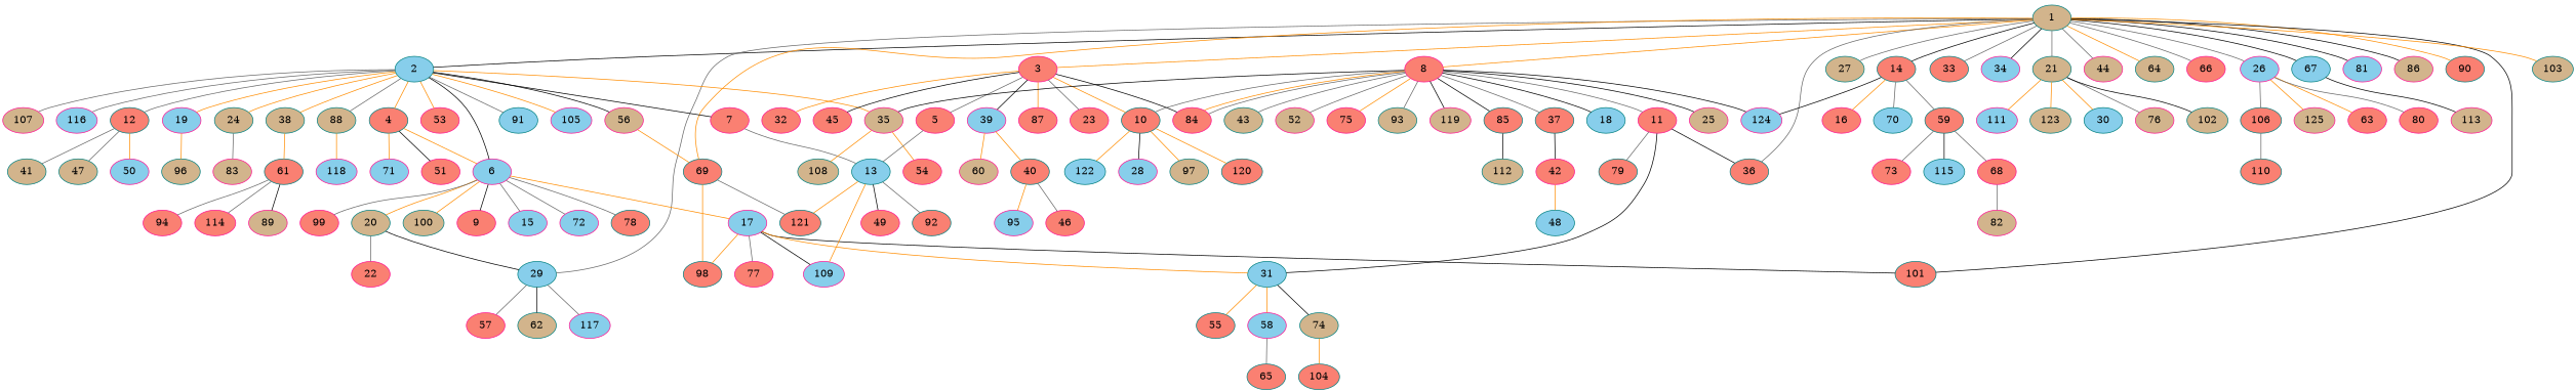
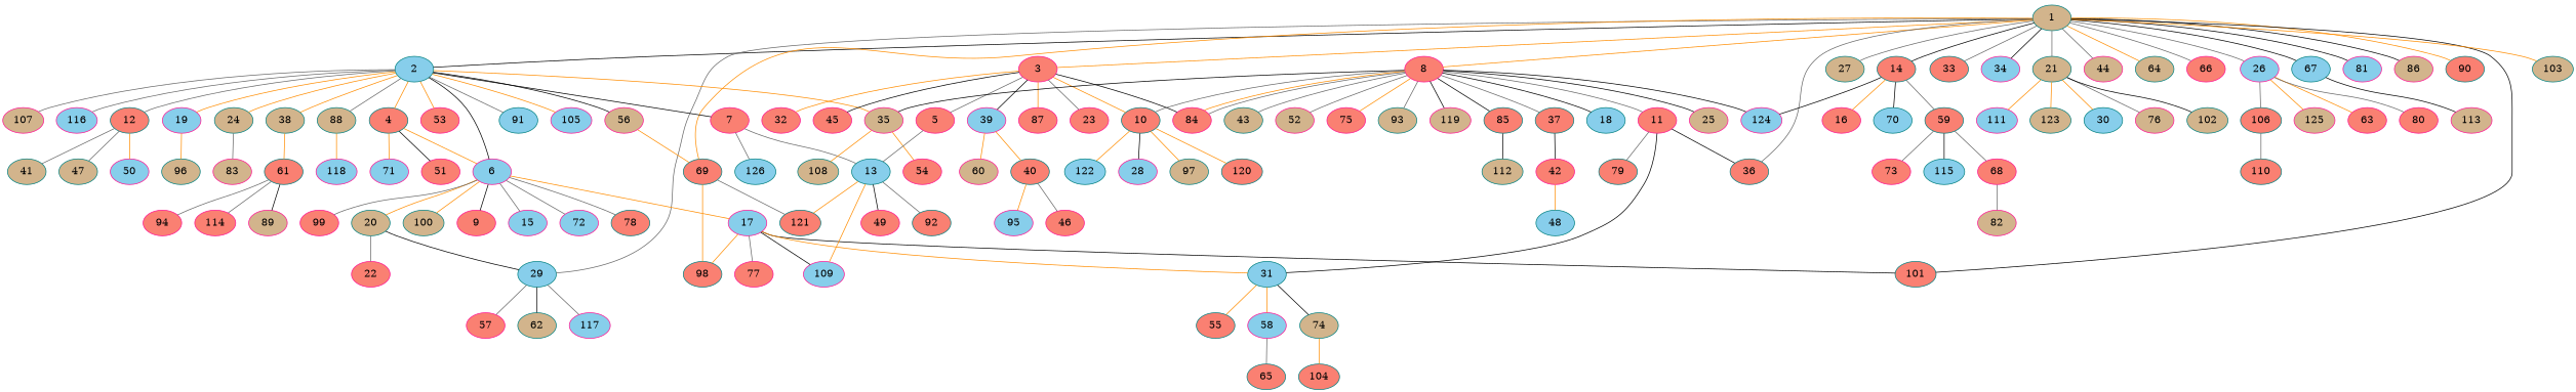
  graph {
    node [color=deeppink fillcolor=salmon style=filled]
    edge [color=gray40]
    1 [color=teal fillcolor=tan]
    2 [color=teal fillcolor=skyblue]
    3
    8
    14 [color=teal]
    21 [color=teal fillcolor=tan]
    26 [fillcolor=skyblue]
    27 [color=teal fillcolor=tan]
    29 [color=teal fillcolor=skyblue]
    33 [color=teal]
    34 [fillcolor=skyblue]
    36 [color=teal]
    44 [fillcolor=tan]
    64 [color=teal fillcolor=tan]
    66
    67 [color=teal fillcolor=skyblue]
    69 [color=teal]
    81 [fillcolor=skyblue]
    86 [fillcolor=tan]
    90 [color=teal]
    101 [color=teal]
    103 [color=teal fillcolor=tan]
    4 [color=teal]
    6 [fillcolor=skyblue]
    7
    12 [color=teal]
    19 [fillcolor=skyblue]
    24 [color=teal fillcolor=tan]
    35 [fillcolor=tan]
    38 [color=teal fillcolor=tan]
    53
    56 [fillcolor=tan]
    88 [color=teal fillcolor=tan]
    91 [color=teal fillcolor=skyblue]
    105 [fillcolor=skyblue]
    107 [fillcolor=tan]
    116 [fillcolor=skyblue]
    5
    10 [color=teal]
    23
    32
    39 [fillcolor=skyblue]
    45
    84
    87
    11
    18 [color=teal fillcolor=skyblue]
    25 [fillcolor=tan]
    37 [color=teal]
    43 [color=teal fillcolor=tan]
    52 [fillcolor=tan]
    75
    85 [color=teal]
    93 [color=teal fillcolor=tan]
    119 [fillcolor=tan]
    124 [fillcolor=skyblue]
    16
    59 [color=teal]
    70 [color=teal fillcolor=skyblue]
    30 [color=teal fillcolor=skyblue]
    76 [fillcolor=tan]
    102 [color=teal fillcolor=tan]
    111 [fillcolor=skyblue]
    123 [color=teal fillcolor=tan]
    63
    80
    106 [color=teal]
    125 [fillcolor=tan]
    57
    62 [color=teal fillcolor=tan]
    117 [fillcolor=skyblue]
    113 [fillcolor=tan]
    121 [color=teal]
    98 [color=teal]
    51
    71 [fillcolor=skyblue]
    9
    15 [fillcolor=skyblue]
    17 [fillcolor=skyblue]
    20 [color=teal fillcolor=tan]
    72 [fillcolor=skyblue]
    78 [color=teal]
    99
    100 [color=teal fillcolor=tan]
    13 [color=teal fillcolor=skyblue]
+   126 [color=teal fillcolor=skyblue]
    41 [color=teal fillcolor=tan]
    47 [color=teal fillcolor=tan]
    50 [fillcolor=skyblue]
    96 [color=teal fillcolor=tan]
    83 [fillcolor=tan]
    54
    108 [color=teal fillcolor=tan]
    61 [color=teal]
    118 [fillcolor=skyblue]
    28 [fillcolor=skyblue]
    97 [color=teal fillcolor=tan]
    120 [color=teal]
    122 [color=teal fillcolor=skyblue]
    40 [color=teal]
    60 [fillcolor=tan]
    49
    92 [color=teal]
    109 [fillcolor=skyblue]
    31 [color=teal fillcolor=skyblue]
    77
    22
    79 [color=teal]
    42
    112 [color=teal fillcolor=tan]
    55 [color=teal]
    58 [fillcolor=skyblue]
    74 [color=teal fillcolor=tan]
    68
    73
    115 [color=teal fillcolor=skyblue]
    110 [color=teal]
    65 [color=teal]
    104 [color=teal]
    48 [color=teal fillcolor=skyblue]
    89 [fillcolor=tan]
    94
    114
    46
    95 [fillcolor=skyblue]
    82 [fillcolor=tan]
    1 -- 2 [color=black]
    1 -- 3 [color=darkorange]
    1 -- 8 [color=darkorange]
    1 -- 14 [color=black]
    1 -- 21
    1 -- 26
    1 -- 27
    1 -- 29
    1 -- 33
    1 -- 34 [color=black]
    1 -- 36
    1 -- 44
    1 -- 64 [color=darkorange]
    1 -- 66
    1 -- 67 [color=black]
    1 -- 69 [color=darkorange]
    1 -- 81 [color=black]
    1 -- 86 [color=black]
    1 -- 90 [color=darkorange]
    1 -- 101 [color=black]
    1 -- 103 [color=darkorange]
    2 -- 4 [color=darkorange]
    2 -- 6 [color=black]
    2 -- 7 [color=black]
    2 -- 12
    2 -- 19 [color=darkorange]
    2 -- 24 [color=darkorange]
    2 -- 35 [color=darkorange]
    2 -- 38 [color=darkorange]
    2 -- 53 [color=darkorange]
    2 -- 56 [color=black]
    2 -- 88
    2 -- 91
    2 -- 105 [color=darkorange]
    2 -- 107
    2 -- 116
    3 -- 5
    3 -- 10 [color=darkorange]
    3 -- 23
    3 -- 32 [color=darkorange]
    3 -- 39 [color=black]
    3 -- 45 [color=black]
    3 -- 84 [color=black]
    3 -- 87 [color=darkorange]
    8 -- 35 [color=black]
    8 -- 10
    8 -- 84 [color=darkorange]
    8 -- 84
    8 -- 11
    8 -- 18 [color=black]
    8 -- 25 [color=black]
    8 -- 37
    8 -- 43
    8 -- 52
    8 -- 75 [color=darkorange]
    8 -- 85 [color=black]
    8 -- 93
    8 -- 119 [color=black]
    8 -- 124 [color=black]
    14 -- 124 [color=black]
    14 -- 16 [color=darkorange]
    14 -- 59
-   14 -- 70
+   14 -- 70 [color=black]
    21 -- 30 [color=darkorange]
    21 -- 76
    21 -- 102 [color=black]
    21 -- 111 [color=darkorange]
    21 -- 123 [color=darkorange]
    26 -- 63 [color=darkorange]
    26 -- 80
    26 -- 106
    26 -- 125 [color=darkorange]
    29 -- 57
    29 -- 62 [color=black]
    29 -- 117
    67 -- 113 [color=black]
    69 -- 121
    69 -- 98 [color=darkorange]
    4 -- 6 [color=darkorange]
    4 -- 51 [color=black]
    4 -- 71 [color=darkorange]
    6 -- 9 [color=black]
    6 -- 15
    6 -- 17 [color=darkorange]
    6 -- 20 [color=darkorange]
    6 -- 72
    6 -- 78
    6 -- 99
    6 -- 100 [color=darkorange]
    7 -- 13
+   7 -- 126
    12 -- 41
    12 -- 47
    12 -- 50 [color=darkorange]
    19 -- 96 [color=darkorange]
    24 -- 83
    35 -- 54 [color=darkorange]
    35 -- 108 [color=darkorange]
    38 -- 61 [color=darkorange]
    56 -- 69 [color=darkorange]
    88 -- 118 [color=darkorange]
    5 -- 13
    10 -- 28 [color=black]
    10 -- 97 [color=darkorange]
    10 -- 120 [color=darkorange]
    10 -- 122 [color=darkorange]
    39 -- 40 [color=darkorange]
    39 -- 60 [color=darkorange]
    11 -- 36 [color=black]
    11 -- 31 [color=black]
    11 -- 79
    37 -- 42 [color=black]
    85 -- 112 [color=black]
    59 -- 68
    59 -- 73
    59 -- 115 [color=black]
    106 -- 110
    17 -- 101 [color=black]
    17 -- 98 [color=darkorange]
    17 -- 109 [color=black]
    17 -- 31 [color=darkorange]
    17 -- 77
    20 -- 29 [color=black]
    20 -- 22
    13 -- 121 [color=darkorange]
    13 -- 49 [color=black]
    13 -- 92
    13 -- 109 [color=darkorange]
    61 -- 89 [color=black]
    61 -- 94
    61 -- 114
    40 -- 46
    40 -- 95 [color=darkorange]
    31 -- 55 [color=darkorange]
    31 -- 58 [color=darkorange]
    31 -- 74 [color=black]
    42 -- 48 [color=darkorange]
    58 -- 65
    74 -- 104 [color=darkorange]
    68 -- 82
  }
